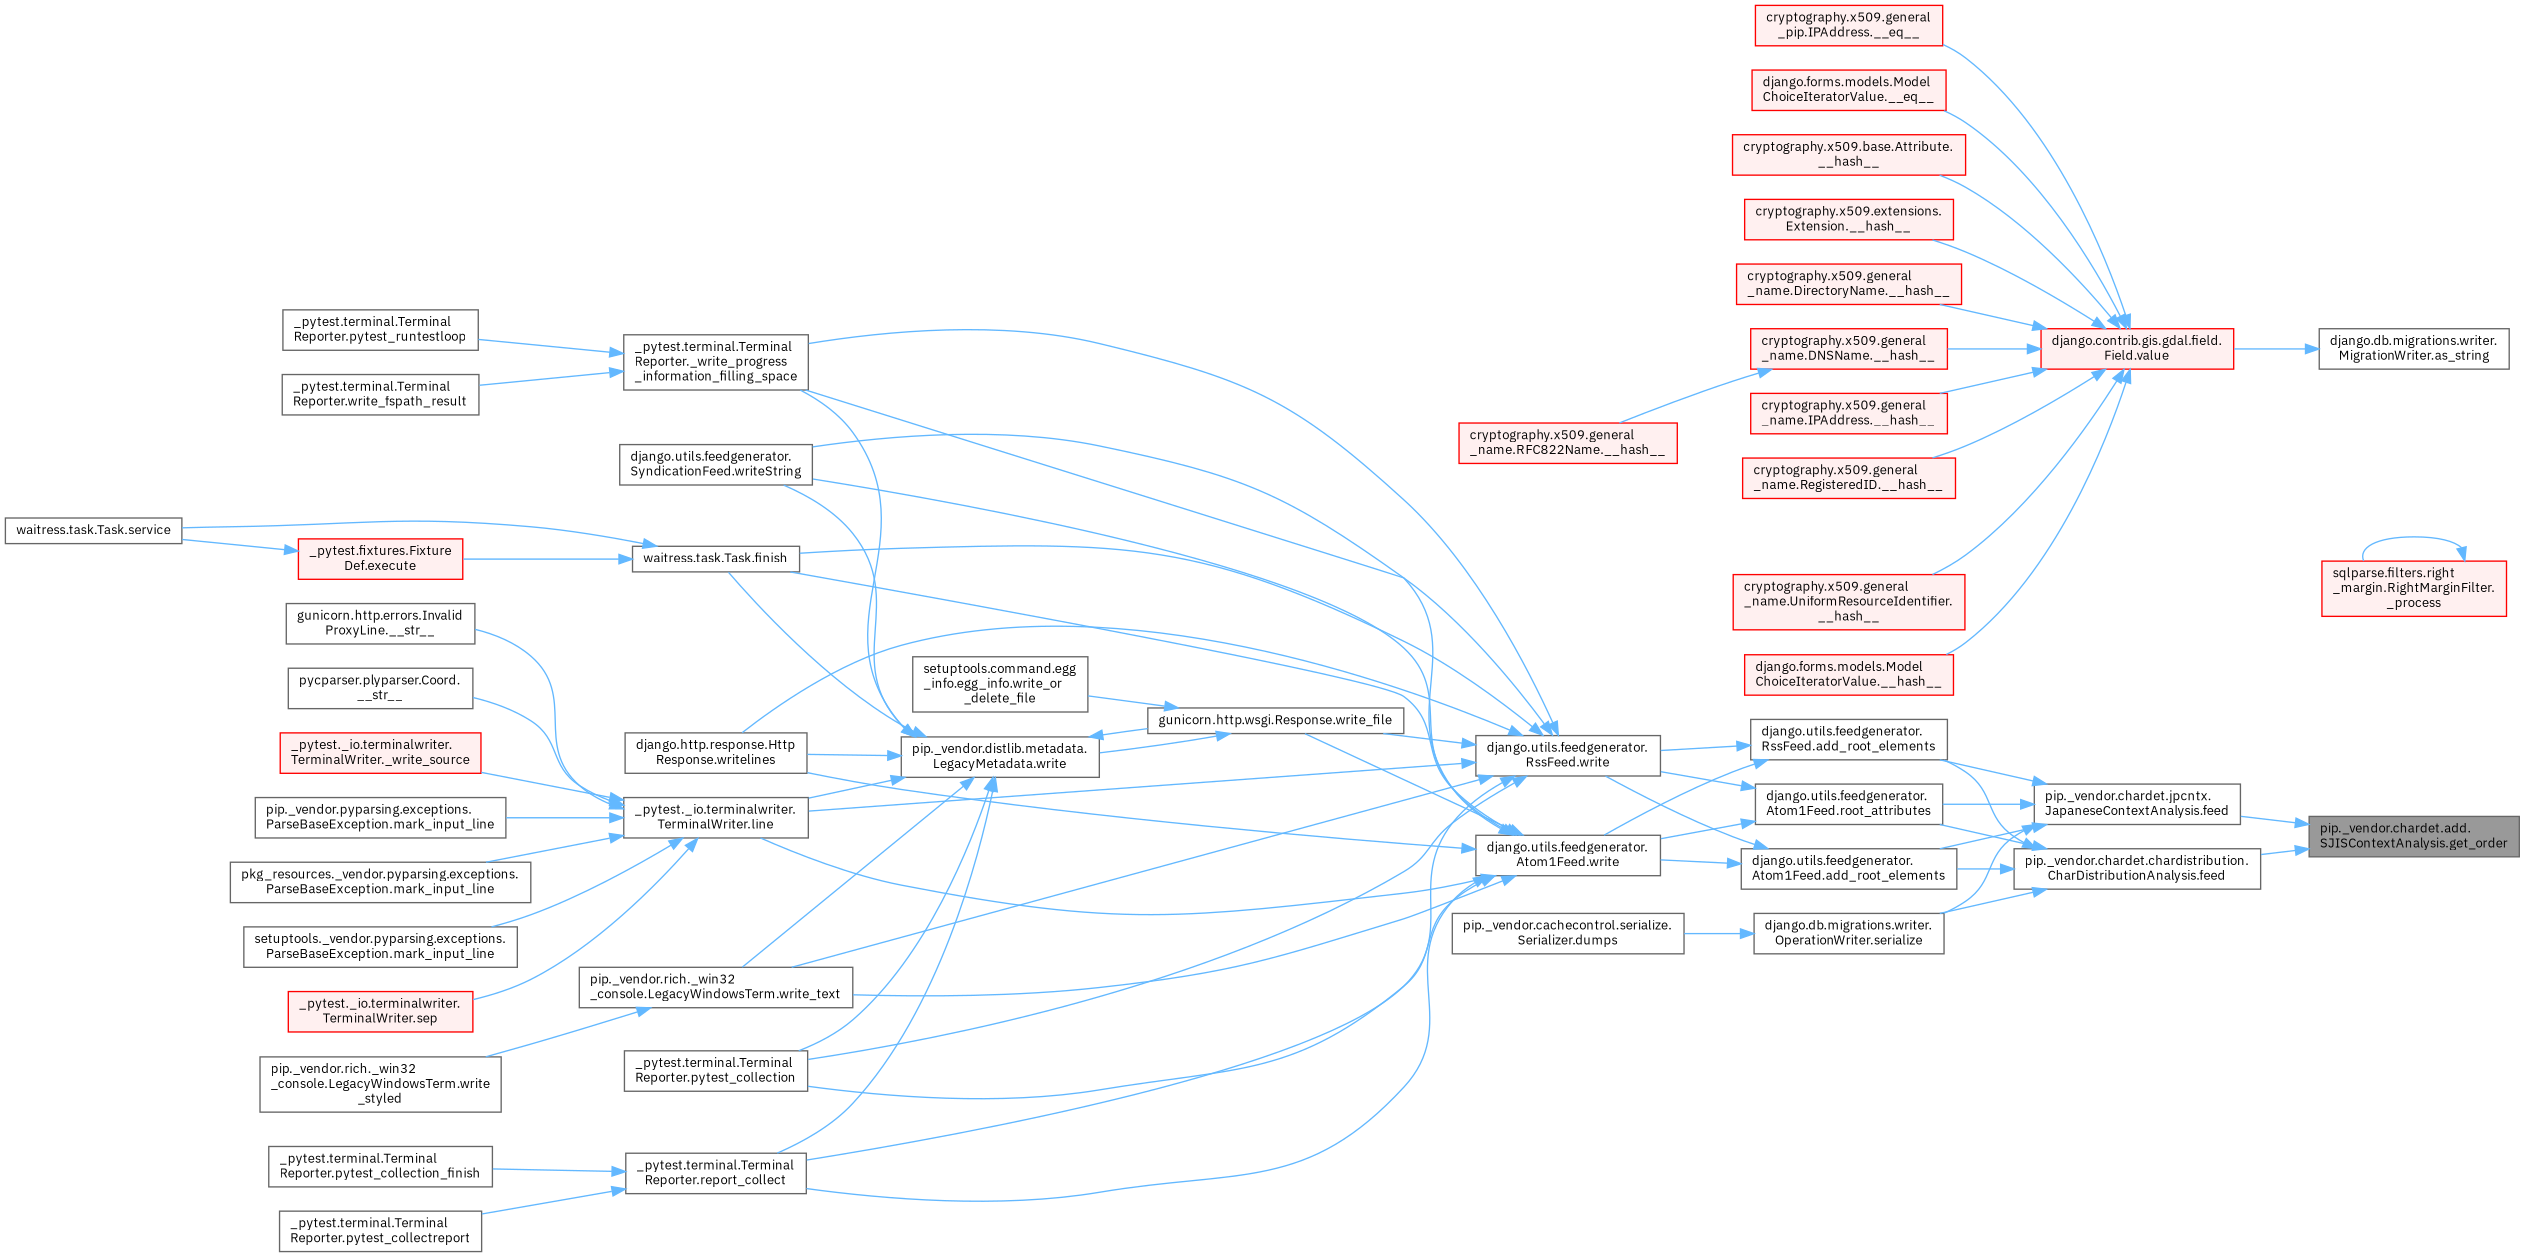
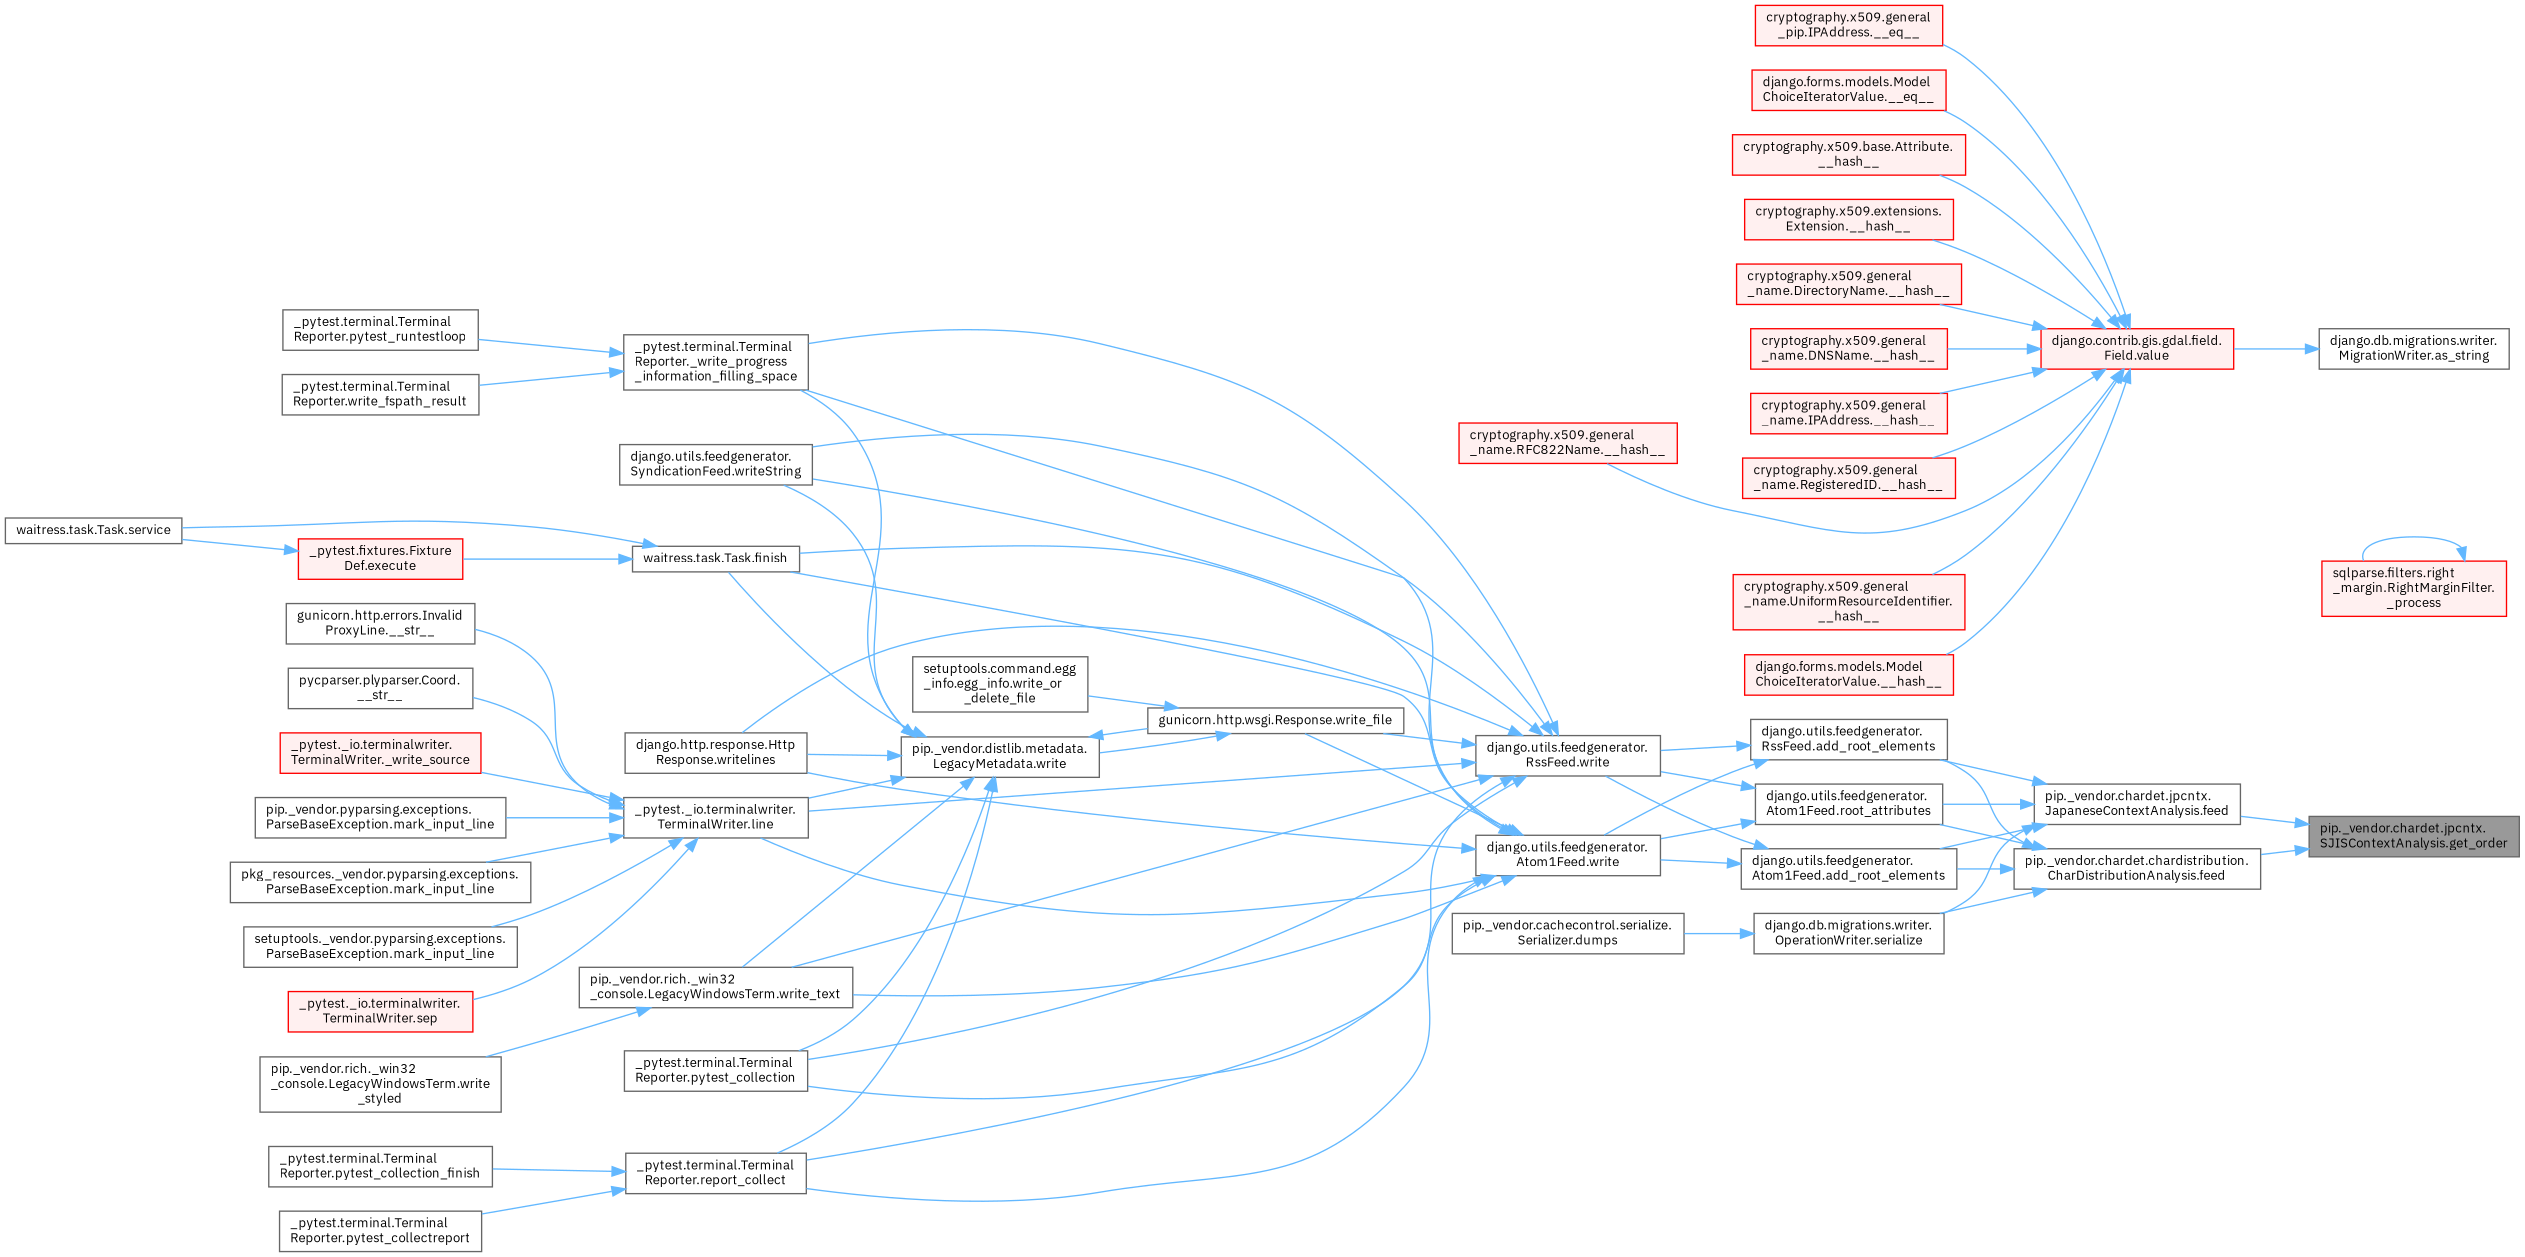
  digraph {
    fontname="IBM Plex Sans"
    rankdir=RL
    node [color=grey40 fillcolor=white fontname="IBM Plex Sans" fontsize=10 shape=box style=filled]
    edge [color=steelblue1 dir=back fontname="IBM Plex Sans" fontsize=10 labelfontname=Helvetica labelfontsize=10 style=solid]
-   n1 [color=gray40 fillcolor=grey60 fontcolor=black height=0.2 label="pip._vendor.chardet.add.\lSJISContextAnalysis.get_order" width=0.4]
+   n1 [color=gray40 fillcolor=grey60 fontcolor=black height=0.2 label="pip._vendor.chardet.jpcntx.\lSJISContextAnalysis.get_order" width=0.4]
    n2 [height=0.2 label="pip._vendor.chardet.chardistribution.\lCharDistributionAnalysis.feed" width=0.4]
    n3 [height=0.2 label="pip._vendor.chardet.jpcntx.\lJapaneseContextAnalysis.feed" width=0.4]
    n4 [height=0.2 label="django.utils.feedgenerator.\lAtom1Feed.add_root_elements" width=0.4]
    n5 [height=0.2 label="django.utils.feedgenerator.\lRssFeed.add_root_elements" width=0.4]
    n6 [height=0.2 label="django.utils.feedgenerator.\lAtom1Feed.root_attributes" width=0.4]
    n7 [height=0.2 label="django.db.migrations.writer.\lOperationWriter.serialize" width=0.4]
    n8 [height=0.2 label="django.utils.feedgenerator.\lAtom1Feed.write" width=0.4]
    n9 [height=0.2 label="django.utils.feedgenerator.\lRssFeed.write" width=0.4]
    n10 [height=0.2 label="pip._vendor.cachecontrol.serialize.\lSerializer.dumps" width=0.4]
    n11 [height=0.2 label="_pytest.terminal.Terminal\lReporter._write_progress\l_information_filling_space" width=0.4]
    n12 [height=0.2 label="waitress.task.Task.finish" width=0.4]
    n13 [height=0.2 label="_pytest._io.terminalwriter.\lTerminalWriter.line" width=0.4]
    n14 [height=0.2 label="_pytest.terminal.Terminal\lReporter.pytest_collection" width=0.4]
    n15 [height=0.2 label="_pytest.terminal.Terminal\lReporter.report_collect" width=0.4]
    n16 [height=0.2 label="gunicorn.http.wsgi.Response.write_file" width=0.4]
    n17 [height=0.2 label="pip._vendor.rich._win32\l_console.LegacyWindowsTerm.write_text" width=0.4]
    n18 [height=0.2 label="django.http.response.Http\lResponse.writelines" width=0.4]
    n19 [height=0.2 label="django.utils.feedgenerator.\lSyndicationFeed.writeString" width=0.4]
    n20 [height=0.2 label="_pytest.terminal.Terminal\lReporter.pytest_runtestloop" width=0.4]
    n21 [height=0.2 label="_pytest.terminal.Terminal\lReporter.write_fspath_result" width=0.4]
    n22 [color=red fillcolor="#FFF0F0" height=0.2 label="_pytest.fixtures.Fixture\lDef.execute" width=0.4]
    n23 [height=0.2 label="waitress.task.Task.service" width=0.4]
    n24 [height=0.2 label="gunicorn.http.errors.Invalid\lProxyLine.__str__" width=0.4]
    n25 [height=0.2 label="pycparser.plyparser.Coord.\l__str__" width=0.4]
    n26 [color=red fillcolor="#FFF0F0" height=0.2 label="_pytest._io.terminalwriter.\lTerminalWriter._write_source" width=0.4]
    n27 [height=0.2 label="pip._vendor.pyparsing.exceptions.\lParseBaseException.mark_input_line" width=0.4]
    n28 [height=0.2 label="pkg_resources._vendor.pyparsing.exceptions.\lParseBaseException.mark_input_line" width=0.4]
    n29 [height=0.2 label="setuptools._vendor.pyparsing.exceptions.\lParseBaseException.mark_input_line" width=0.4]
    n30 [color=red fillcolor="#FFF0F0" height=0.2 label="_pytest._io.terminalwriter.\lTerminalWriter.sep" width=0.4]
    n31 [height=0.2 label="_pytest.terminal.Terminal\lReporter.pytest_collection_finish" width=0.4]
    n32 [height=0.2 label="_pytest.terminal.Terminal\lReporter.pytest_collectreport" width=0.4]
    n33 [height=0.2 label="pip._vendor.distlib.metadata.\lLegacyMetadata.write" width=0.4]
    n34 [height=0.2 label="setuptools.command.egg\l_info.egg_info.write_or\l_delete_file" width=0.4]
    n35 [height=0.2 label="pip._vendor.rich._win32\l_console.LegacyWindowsTerm.write\l_styled" width=0.4]
    n36 [color=red fillcolor="#FFF0F0" height=0.2 label="sqlparse.filters.right\l_margin.RightMarginFilter.\l_process" width=0.4]
    n37 [height=0.2 label="django.db.migrations.writer.\lMigrationWriter.as_string" width=0.4]
    n38 [color=red fillcolor="#FFF0F0" height=0.2 label="django.contrib.gis.gdal.field.\lField.value" width=0.4]
    n39 [color=red fillcolor="#FFF0F0" height=0.2 label="cryptography.x509.general\l_pip.IPAddress.__eq__" width=0.4]
    n40 [color=red fillcolor="#FFF0F0" height=0.2 label="django.forms.models.Model\lChoiceIteratorValue.__eq__" width=0.4]
    n41 [color=red fillcolor="#FFF0F0" height=0.2 label="cryptography.x509.base.Attribute.\l__hash__" width=0.4]
    n42 [color=red fillcolor="#FFF0F0" height=0.2 label="cryptography.x509.extensions.\lExtension.__hash__" width=0.4]
    n43 [color=red fillcolor="#FFF0F0" height=0.2 label="cryptography.x509.general\l_name.DirectoryName.__hash__" width=0.4]
    n44 [color=red fillcolor="#FFF0F0" height=0.2 label="cryptography.x509.general\l_name.DNSName.__hash__" width=0.4]
    n45 [color=red fillcolor="#FFF0F0" height=0.2 label="cryptography.x509.general\l_name.IPAddress.__hash__" width=0.4]
    n46 [color=red fillcolor="#FFF0F0" height=0.2 label="cryptography.x509.general\l_name.RegisteredID.__hash__" width=0.4]
    n47 [color=red fillcolor="#FFF0F0" height=0.2 label="cryptography.x509.general\l_name.RFC822Name.__hash__" width=0.4]
    n48 [color=red fillcolor="#FFF0F0" height=0.2 label="cryptography.x509.general\l_name.UniformResourceIdentifier.\l__hash__" width=0.4]
    n49 [color=red fillcolor="#FFF0F0" height=0.2 label="django.forms.models.Model\lChoiceIteratorValue.__hash__" width=0.4]
    n1 -> n2
    n1 -> n3
    n2 -> n4
    n2 -> n5
    n2 -> n6
    n2 -> n7
    n3 -> n4
    n3 -> n5
    n3 -> n6
    n3 -> n7
    n4 -> n8
    n4 -> n9
    n5 -> n8
    n5 -> n9
    n6 -> n8
    n6 -> n9
    n7 -> n10
    n8 -> n11
    n8 -> n12
    n8 -> n13
    n8 -> n14
    n8 -> n15
    n8 -> n16
    n8 -> n17
    n8 -> n18
    n8 -> n19
    n9 -> n11
    n9 -> n12
    n9 -> n13
    n9 -> n14
    n9 -> n15
    n9 -> n16
    n9 -> n17
    n9 -> n18
    n9 -> n19
    n11 -> n20
    n11 -> n21
    n12 -> n22
    n12 -> n23
    n13 -> n24
    n13 -> n25
    n13 -> n26
    n13 -> n27
    n13 -> n28
    n13 -> n29
    n13 -> n30
    n15 -> n31
    n15 -> n32
    n16 -> n33
    n16 -> n34
    n17 -> n35
    n22 -> n23
    n33 -> n11
    n33 -> n12
    n33 -> n13
    n33 -> n14
    n33 -> n15
    n33 -> n16
    n33 -> n17
    n33 -> n18
    n33 -> n19
    n36 -> n36
    n37 -> n38
    n38 -> n39
    n38 -> n40
    n38 -> n41
    n38 -> n42
    n38 -> n43
    n38 -> n44
    n38 -> n45
    n38 -> n46
-   n44 -> n47
+   n38 -> n47
    n38 -> n48
    n38 -> n49
  }
